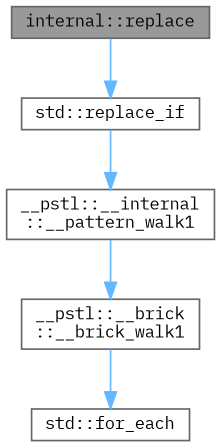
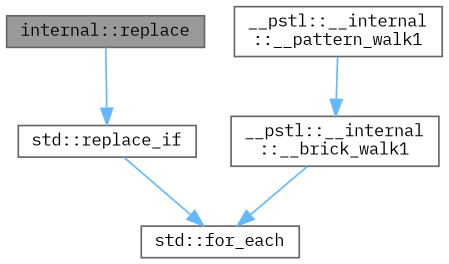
  digraph {
    fontname="IBM Plex Mono"
    rankdir=TB
    node [color=grey40 fillcolor=white fontname="IBM Plex Mono" fontsize=10 shape=box style=filled]
    edge [color=steelblue1 fontname="IBM Plex Mono" fontsize=10 labelfontname=Helvetica labelfontsize=10 style=solid]
    n1 [color=gray40 fillcolor=grey60 fontcolor=black height=0.2 label="internal::replace" width=0.4]
    n2 [height=0.2 label="std::replace_if" width=0.4]
    n3 [height=0.2 label="__pstl::__internal\l::__pattern_walk1" width=0.4]
-   n4 [height=0.2 label="__pstl::__brick\l::__brick_walk1" width=0.4]
+   n4 [height=0.2 label="__pstl::__internal\l::__brick_walk1" width=0.4]
    n5 [height=0.2 label="std::for_each" width=0.4]
    n1 -> n2
-   n2 -> n3
+   n2 -> n5
    n3 -> n4
    n4 -> n5
  }
